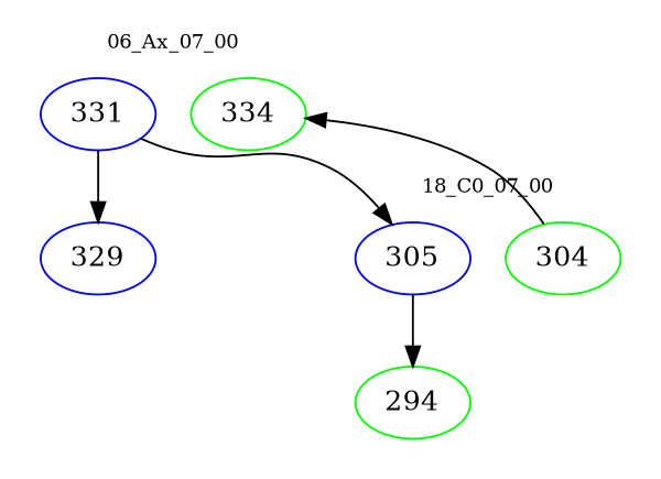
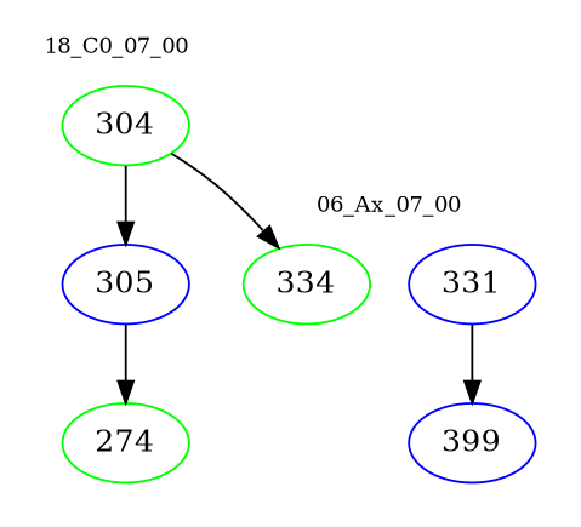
  digraph {
    node [color=blue]
    edge [color=black]
    n1 [label=331]
-   n2 [label=329]
+   n2 [label=399]
    n3 [color=green label=334]
    n4 [color=green label=304]
    n5 [label=305]
-   n6 [color=green label=294]
+   n6 [color=green label=274]
    subgraph cluster_1 {
      color=white
      fontsize=10
      label="06_Ax_07_00"
      n1
      n2
      n3
    }
    subgraph cluster_2 {
      color=white
      fontsize=10
      label="18_C0_07_00"
      n4
      n5
      n6
    }
    n1 -> n2
    n4 -> n3
-   n1 -> n5
+   n4 -> n5
    n5 -> n6
  }
